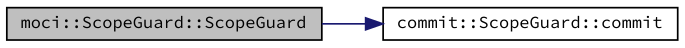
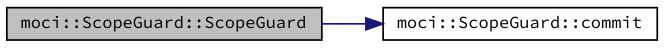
  digraph {
    rankdir=LR
    fontname="Source Code Pro"
    node [color=black fontname="Source Code Pro" fontsize=10 shape=record style=filled]
    n1 [fillcolor=grey75 fontcolor=black height=0.2 label="moci::ScopeGuard::ScopeGuard" width=0.4]
-   n2 [fillcolor=white height=0.2 label="commit::ScopeGuard::commit" width=0.4]
+   n2 [fillcolor=white height=0.2 label="moci::ScopeGuard::commit" width=0.4]
    n1 -> n2 [color=midnightblue fontname="Source Code Pro" fontsize=10 labelfontname=Helvetica labelfontsize=10 style=solid]
  }
